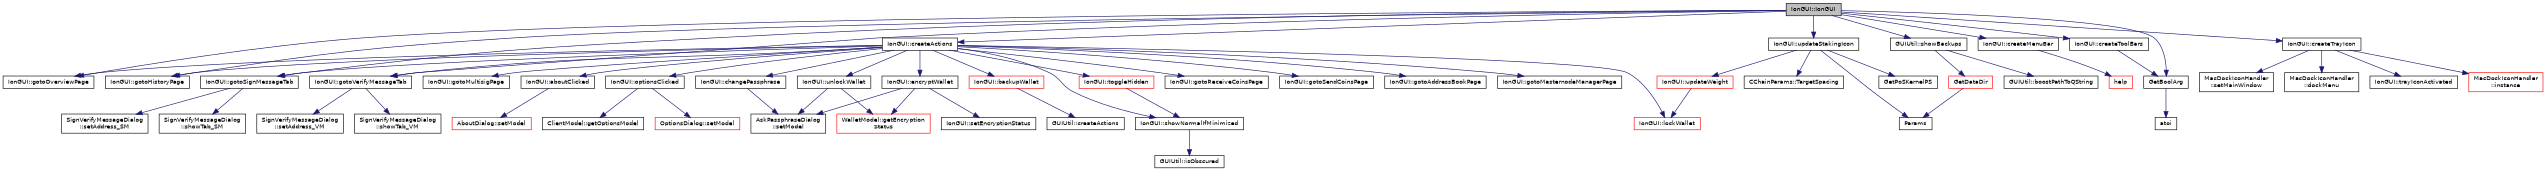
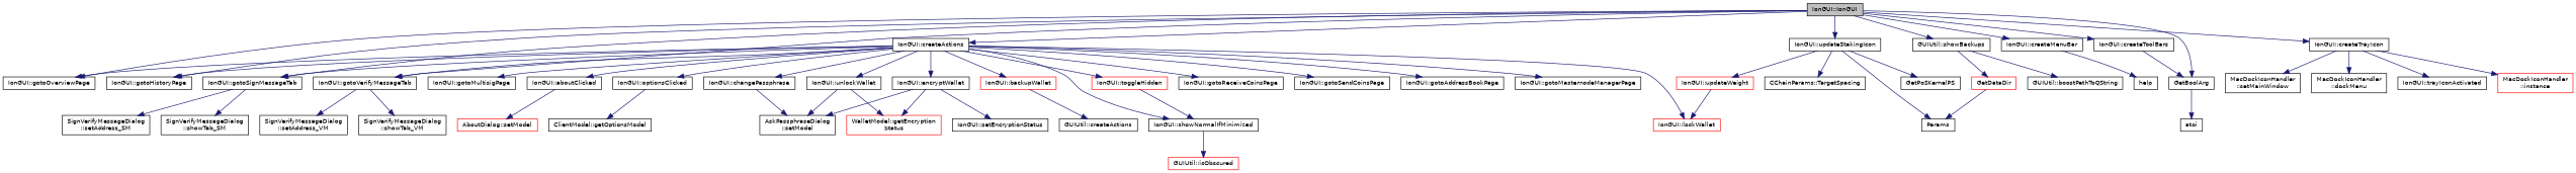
  digraph {
    rankdir=TB
    node [color=black fillcolor=white fontname=Helvetica fontsize=10 shape=record style=filled]
    edge [color=midnightblue fontname=Helvetica fontsize=10 labelfontname=Helvetica labelfontsize=10 style=solid]
    n1 [fillcolor=grey75 fontcolor=black height=0.2 label="IonGUI::IonGUI" width=0.4]
    n2 [height=0.2 label="IonGUI::createActions" width=0.4]
    n3 [height=0.2 label="IonGUI::gotoOverviewPage" width=0.4]
    n4 [height=0.2 label="IonGUI::gotoHistoryPage" width=0.4]
    n5 [height=0.2 label="IonGUI::gotoSignMessageTab" width=0.4]
    n6 [height=0.2 label="IonGUI::gotoVerifyMessageTab" width=0.4]
    n7 [height=0.2 label="IonGUI::createMenuBar" width=0.4]
    n8 [height=0.2 label="IonGUI::createToolBars" width=0.4]
    n9 [height=0.2 label=GetBoolArg width=0.4]
    n10 [height=0.2 label="IonGUI::createTrayIcon" width=0.4]
    n11 [height=0.2 label="IonGUI::updateStakingIcon" width=0.4]
    n12 [height=0.2 label="GUIUtil::showBackups" width=0.4]
    n13 [height=0.2 label="IonGUI::showNormalIfMinimized" width=0.4]
    n14 [height=0.2 label="IonGUI::gotoReceiveCoinsPage" width=0.4]
    n15 [height=0.2 label="IonGUI::gotoSendCoinsPage" width=0.4]
    n16 [height=0.2 label="IonGUI::gotoAddressBookPage" width=0.4]
    n17 [height=0.2 label="IonGUI::gotoMasternodeManagerPage" width=0.4]
    n18 [height=0.2 label="IonGUI::gotoMultisigPage" width=0.4]
    n19 [height=0.2 label="IonGUI::aboutClicked" width=0.4]
    n20 [height=0.2 label="IonGUI::optionsClicked" width=0.4]
    n21 [color=red height=0.2 label="IonGUI::toggleHidden" width=0.4]
    n22 [height=0.2 label="IonGUI::encryptWallet" width=0.4]
    n23 [color=red height=0.2 label="IonGUI::backupWallet" width=0.4]
    n24 [height=0.2 label="IonGUI::changePassphrase" width=0.4]
    n25 [height=0.2 label="IonGUI::unlockWallet" width=0.4]
    n26 [color=red height=0.2 label="IonGUI::lockWallet" width=0.4]
    n27 [height=0.2 label="SignVerifyMessageDialog\l::showTab_SM" width=0.4]
    n28 [height=0.2 label="SignVerifyMessageDialog\l::setAddress_SM" width=0.4]
    n29 [height=0.2 label="SignVerifyMessageDialog\l::showTab_VM" width=0.4]
    n30 [height=0.2 label="SignVerifyMessageDialog\l::setAddress_VM" width=0.4]
-   n31 [color=red height=0.2 label=help width=0.4]
+   n31 [height=0.2 label=help width=0.4]
    n32 [height=0.2 label=atoi width=0.4]
    n33 [height=0.2 label="IonGUI::trayIconActivated" width=0.4]
    n34 [color=red height=0.2 label="MacDockIconHandler\l::instance" width=0.4]
    n35 [height=0.2 label="MacDockIconHandler\l::setMainWindow" width=0.4]
    n36 [height=0.2 label="MacDockIconHandler\l::dockMenu" width=0.4]
    n37 [color=red height=0.2 label="IonGUI::updateWeight" width=0.4]
    n38 [height=0.2 label=GetPoSKernelPS width=0.4]
    n39 [height=0.2 label=Params width=0.4]
    n40 [height=0.2 label="CChainParams::TargetSpacing" width=0.4]
    n41 [color=red height=0.2 label=GetDataDir width=0.4]
    n42 [height=0.2 label="GUIUtil::boostPathToQString" width=0.4]
-   n43 [height=0.2 label="GUIUtil::isObscured" width=0.4]
+   n43 [color=red height=0.2 label="GUIUtil::isObscured" width=0.4]
    n44 [color=red height=0.2 label="AboutDialog::setModel" width=0.4]
    n45 [height=0.2 label="ClientModel::getOptionsModel" width=0.4]
-   n46 [color=red height=0.2 label="OptionsDialog::setModel" width=0.4]
    n47 [height=0.2 label="AskPassphraseDialog\l::setModel" width=0.4]
    n48 [height=0.2 label="IonGUI::setEncryptionStatus" width=0.4]
    n49 [color=red height=0.2 label="WalletModel::getEncryption\lStatus" width=0.4]
    n50 [height=0.2 label="GUIUtil::createActions" width=0.4]
    n1 -> n2
    n1 -> n3
    n1 -> n4
    n1 -> n5
    n1 -> n6
    n1 -> n7
    n1 -> n8
    n1 -> n9
    n1 -> n10
    n1 -> n11
    n1 -> n12
    n2 -> n3
    n2 -> n4
    n2 -> n5
    n2 -> n6
    n2 -> n13
    n2 -> n14
    n2 -> n15
    n2 -> n16
    n2 -> n17
    n2 -> n18
    n2 -> n19
    n2 -> n20
    n2 -> n21
    n2 -> n22
    n2 -> n23
    n2 -> n24
    n2 -> n25
    n2 -> n26
    n5 -> n27
    n5 -> n28
    n6 -> n29
    n6 -> n30
    n7 -> n31
    n8 -> n9
    n9 -> n32
    n10 -> n33
    n10 -> n34
    n10 -> n35
    n10 -> n36
    n11 -> n37
    n11 -> n38
    n11 -> n39
    n11 -> n40
    n12 -> n41
    n12 -> n42
    n13 -> n43
    n19 -> n44
    n20 -> n45
-   n20 -> n46
    n21 -> n13
    n22 -> n47
    n22 -> n48
    n22 -> n49
    n23 -> n50
    n24 -> n47
    n25 -> n47
    n25 -> n49
    n37 -> n26
    n41 -> n39
  }
